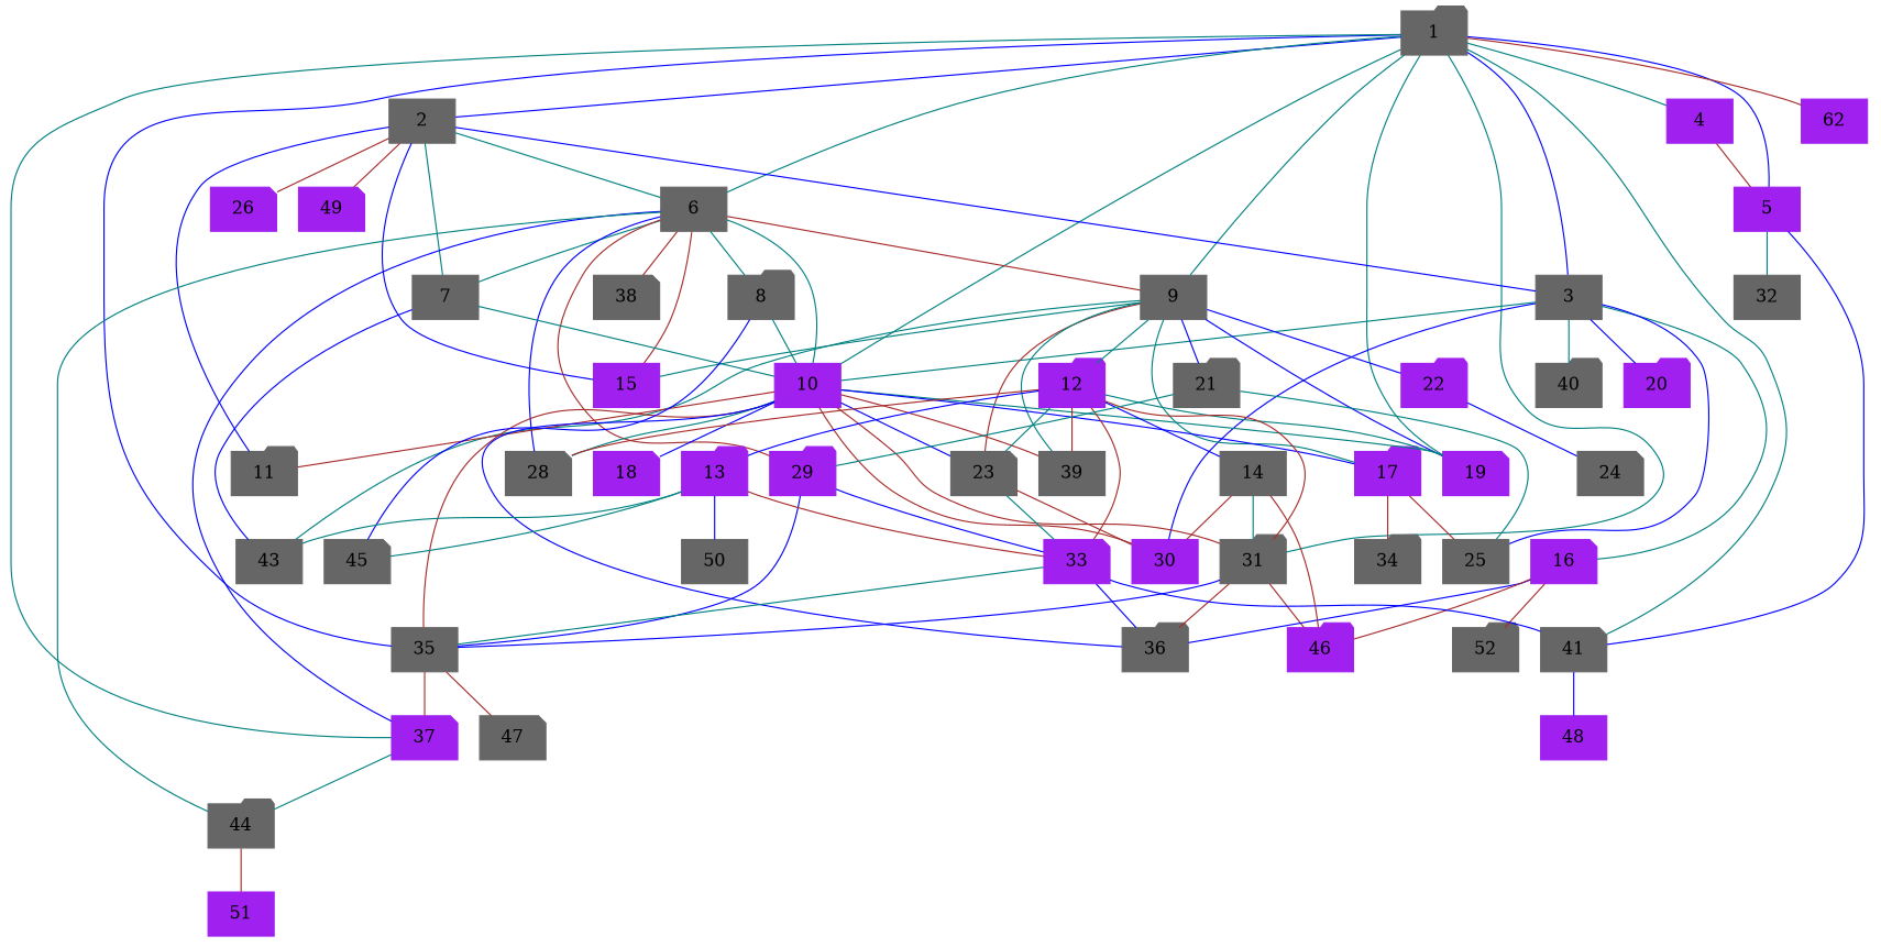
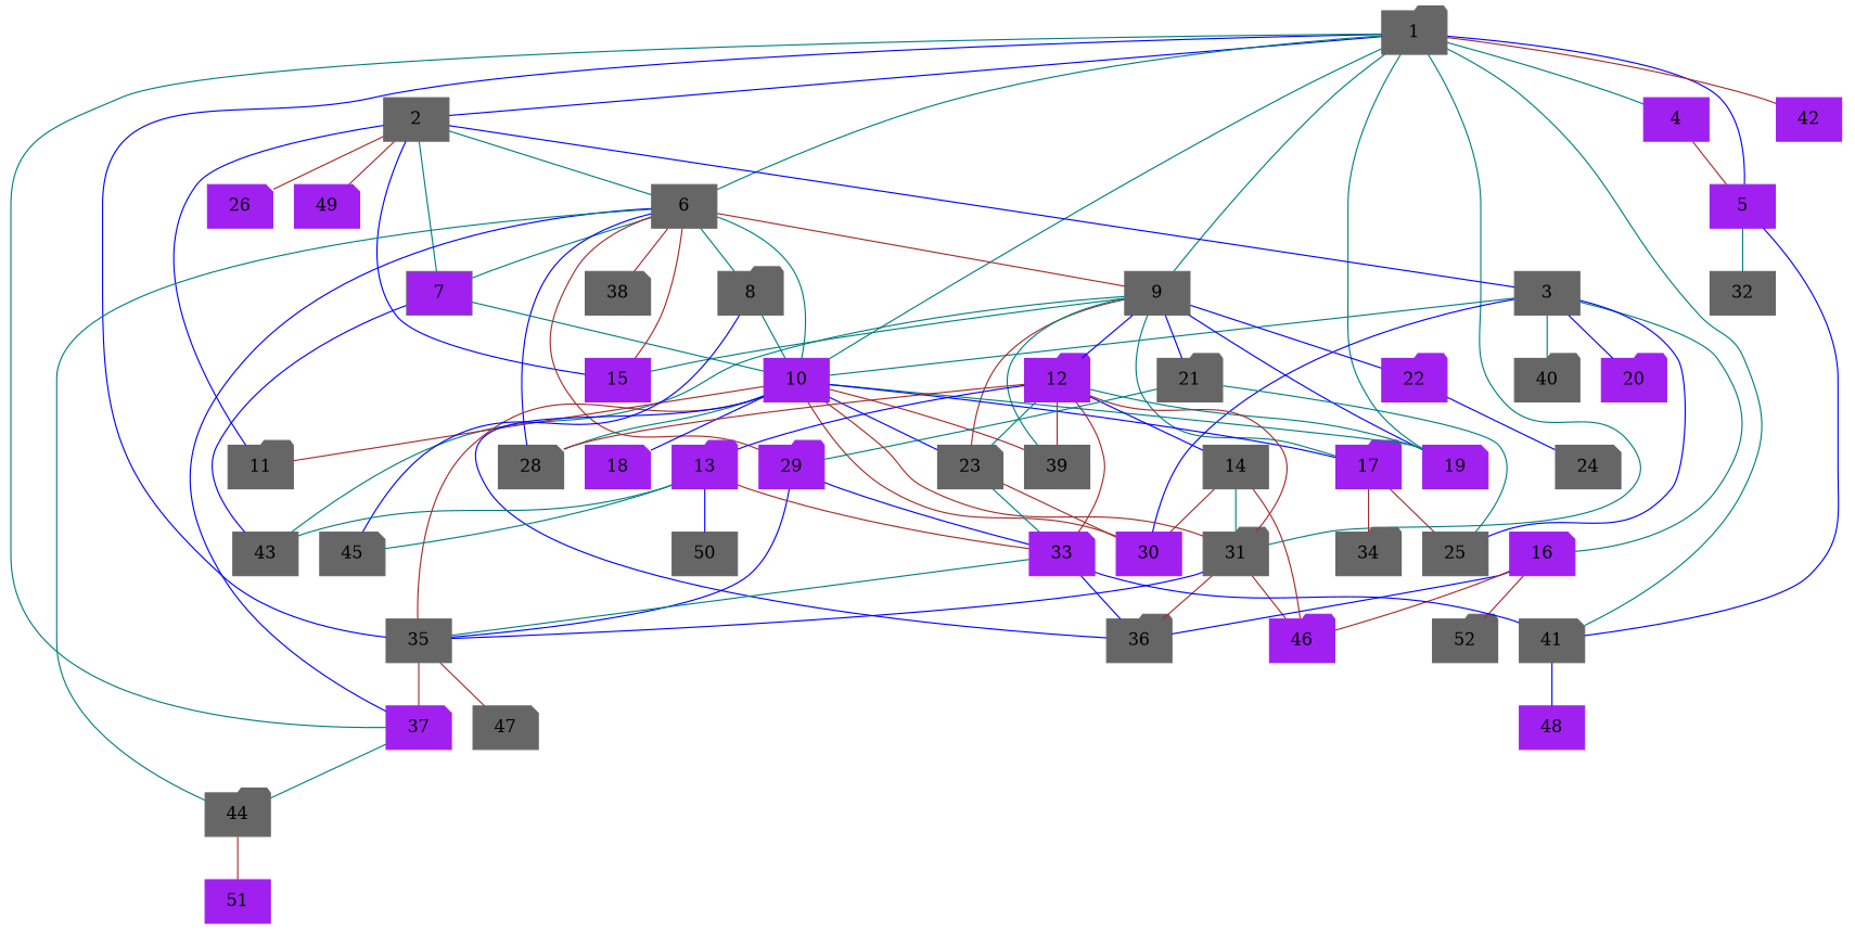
  graph {
    node [color=gray40 shape=box style=filled]
    edge [color=teal weight=1.0]
    1 [shape=folder]
    2
    3
    4 [color=purple]
    5 [color=purple]
    6
    9
    10 [color=purple]
    19 [color=purple shape=note]
    31 [shape=folder]
    35
    37 [color=purple shape=note]
    41 [shape=note]
-   42 [color=purple label=62]
-   7
+   42 [color=purple]
+   7 [fillcolor=purple]
    11 [shape=folder]
    15 [color=purple]
    26 [color=purple shape=note]
    49 [color=purple shape=note]
    16 [color=purple shape=note]
    20 [color=purple shape=folder]
    25
    30 [color=purple]
    40 [shape=folder]
    32
    8 [shape=folder]
    28 [shape=note]
    29 [color=purple shape=folder]
    38 [shape=note]
    44 [shape=folder]
    43
    12 [color=purple shape=folder]
    17 [color=purple shape=folder]
    21 [shape=folder]
    22 [color=purple shape=folder]
    23 [shape=note]
    39
    18 [color=purple shape=note]
    36 [shape=folder]
    46 [color=purple shape=folder]
    47 [shape=note]
    48 [color=purple]
    52 [shape=folder]
    45 [shape=note]
    33 [color=purple shape=note]
    51 [color=purple]
    13 [color=purple shape=folder]
    14
    34 [shape=folder]
    24 [shape=note]
    50
    1 -- 2 [color=blue]
-   1 -- 3 [color=blue]
    1 -- 4
    1 -- 5 [color=blue weight=2.0]
    1 -- 6
    1 -- 9
    1 -- 10
    1 -- 19
    1 -- 31
    1 -- 35 [color=blue]
    1 -- 37
    1 -- 41
    1 -- 42 [color=brown]
    2 -- 3 [color=blue]
    2 -- 6
    2 -- 7
    2 -- 11 [color=blue]
    2 -- 15 [color=blue]
    2 -- 26 [color=brown]
    2 -- 49 [color=brown]
    3 -- 10
    3 -- 16
    3 -- 20 [color=blue]
    3 -- 25 [color=blue]
    3 -- 30 [color=blue]
    3 -- 40
    4 -- 5 [color=brown]
    5 -- 41 [color=blue]
    5 -- 32
    6 -- 9 [color=brown]
    6 -- 10
    6 -- 37 [color=blue]
    6 -- 7
    6 -- 15 [color=brown weight=4.0]
    6 -- 8
    6 -- 28 [color=blue]
    6 -- 29 [color=brown]
    6 -- 38 [color=brown]
    6 -- 44
    9 -- 19 [color=blue]
    9 -- 15
    9 -- 43
-   9 -- 12
+   9 -- 12 [color=blue]
    9 -- 17
    9 -- 21 [color=blue]
    9 -- 22 [color=blue weight=4.0]
    9 -- 23 [color=brown]
    9 -- 39
    10 -- 19
    10 -- 31 [color=brown]
    10 -- 35 [color=brown weight=2.0]
    10 -- 11 [color=brown]
    10 -- 30 [color=brown]
    10 -- 28
    10 -- 17 [color=blue]
    10 -- 23 [color=blue]
    10 -- 39 [color=brown]
    10 -- 18 [color=blue]
    10 -- 36 [color=blue]
    31 -- 35 [color=blue]
    31 -- 36 [color=brown]
    31 -- 46 [color=brown]
    35 -- 37 [color=brown weight=5.0]
    35 -- 47 [color=brown]
    37 -- 44
    41 -- 48 [color=blue]
    7 -- 10 [weight=8.0]
    7 -- 43 [color=blue]
    16 -- 36 [color=blue]
    16 -- 46 [color=brown]
    16 -- 52 [color=brown]
    8 -- 10
    8 -- 45 [color=blue]
    29 -- 35 [color=blue]
    29 -- 33 [color=blue]
    44 -- 51 [color=brown]
    12 -- 19
    12 -- 31 [color=brown]
    12 -- 28 [color=brown]
    12 -- 23
    12 -- 39 [color=brown weight=2.0]
    12 -- 33 [color=brown]
    12 -- 13 [color=blue]
    12 -- 14 [color=blue]
    17 -- 25 [color=brown]
    17 -- 34 [color=brown weight=3.0]
    21 -- 25
    21 -- 29
    22 -- 24 [color=blue]
    23 -- 30 [color=brown]
    23 -- 33
    33 -- 35
    33 -- 41 [color=blue weight=3.0]
    33 -- 36 [color=blue]
    13 -- 43
    13 -- 45
    13 -- 33 [color=brown]
    13 -- 50 [color=blue]
    14 -- 31
    14 -- 30 [color=brown weight=5.0]
    14 -- 46 [color=brown]
  }
